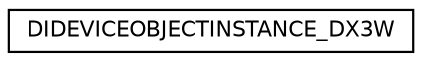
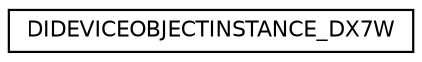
  digraph {
    rankdir=LR
-   n1 [color=black fillcolor=white fontname=Helvetica fontsize=10 height=0.2 label=DIDEVICEOBJECTINSTANCE_DX3W shape=record style=filled width=0.4]
+   n1 [color=black fillcolor=white fontname=Helvetica fontsize=10 height=0.2 label=DIDEVICEOBJECTINSTANCE_DX7W shape=record style=filled width=0.4]
  }
